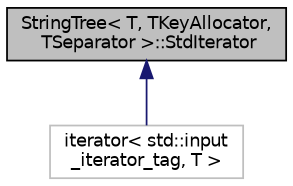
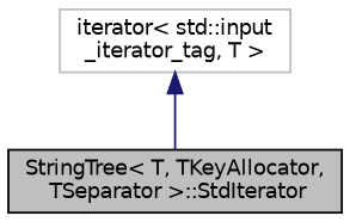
  digraph {
    node [fontname=Helvetica fontsize=10 shape=record style=filled]
    n1 [color=black fillcolor=grey75 fontcolor=black height=0.2 label="StringTree\< T, TKeyAllocator,\l TSeparator \>::StdIterator" width=0.4]
    n2 [color=grey75 fillcolor=white height=0.2 label="iterator\< std::input\l_iterator_tag, T \>" width=0.4]
-   n1 -> n2 [color=midnightblue dir=back fontname=Helvetica fontsize=10 labelfontname=Helvetica labelfontsize=10 style=solid]
+   n2 -> n1 [color=midnightblue dir=back fontname=Helvetica fontsize=10 labelfontname=Helvetica labelfontsize=10 style=solid]
  }
